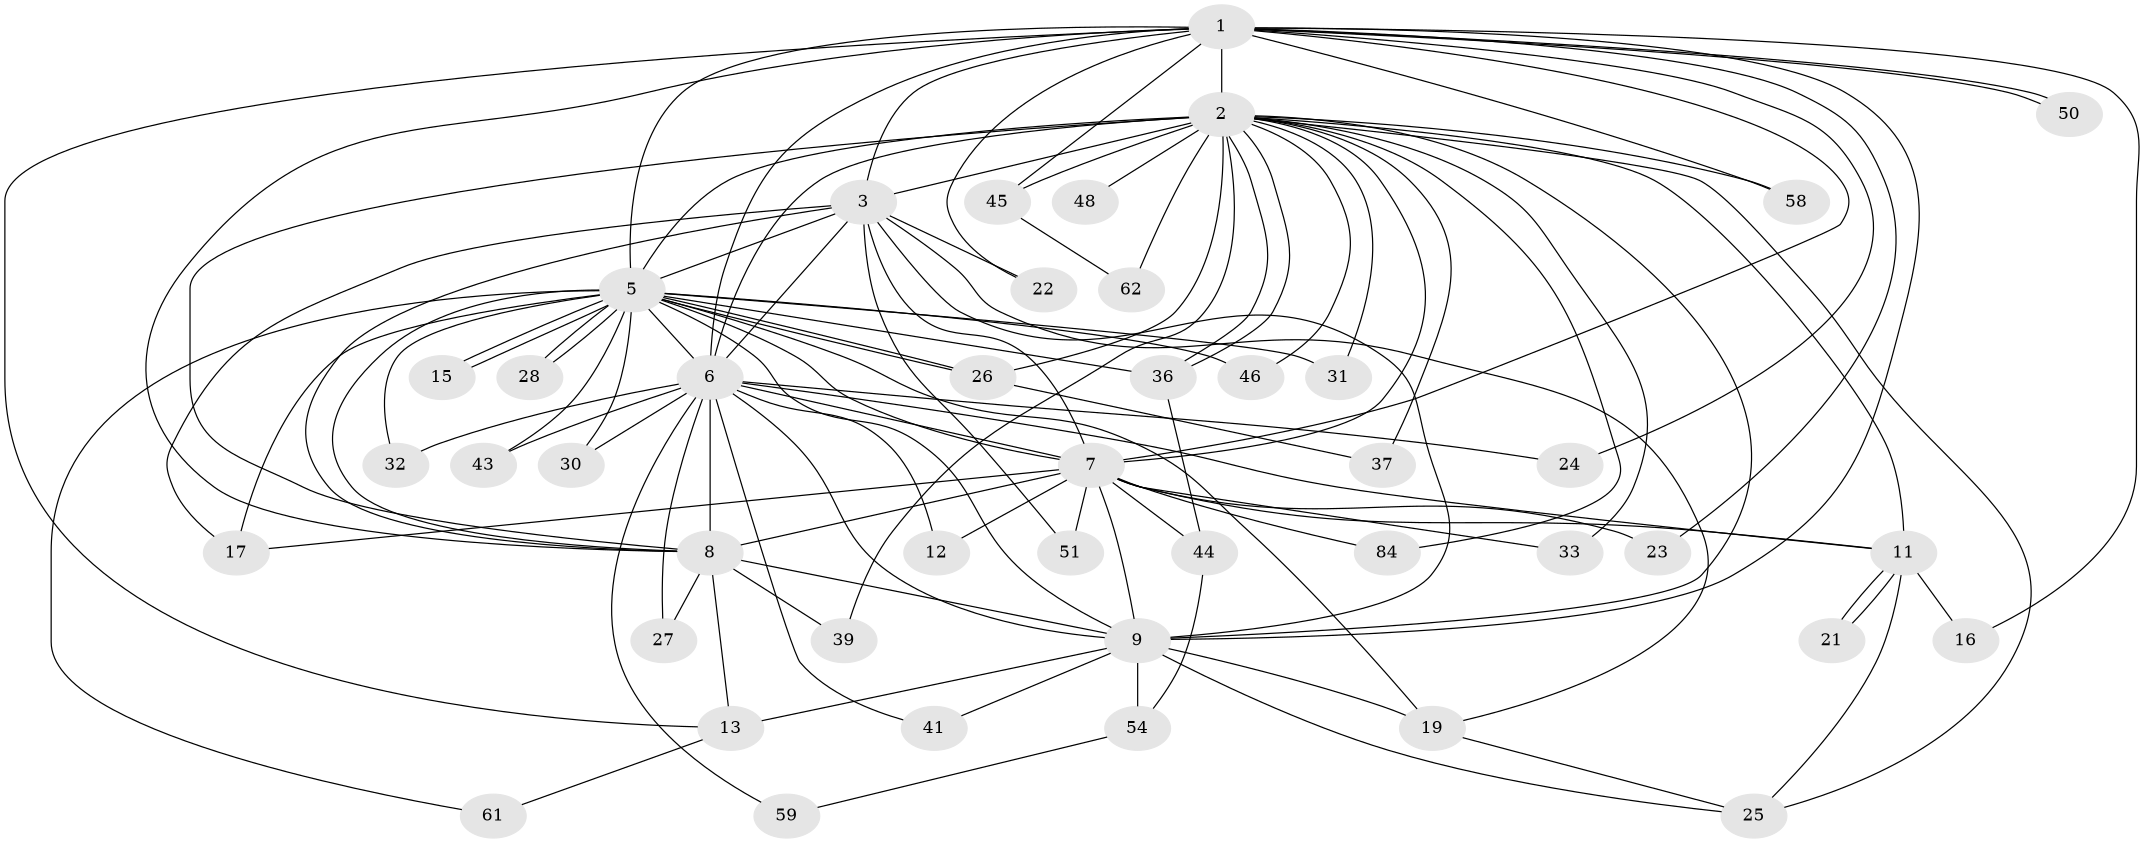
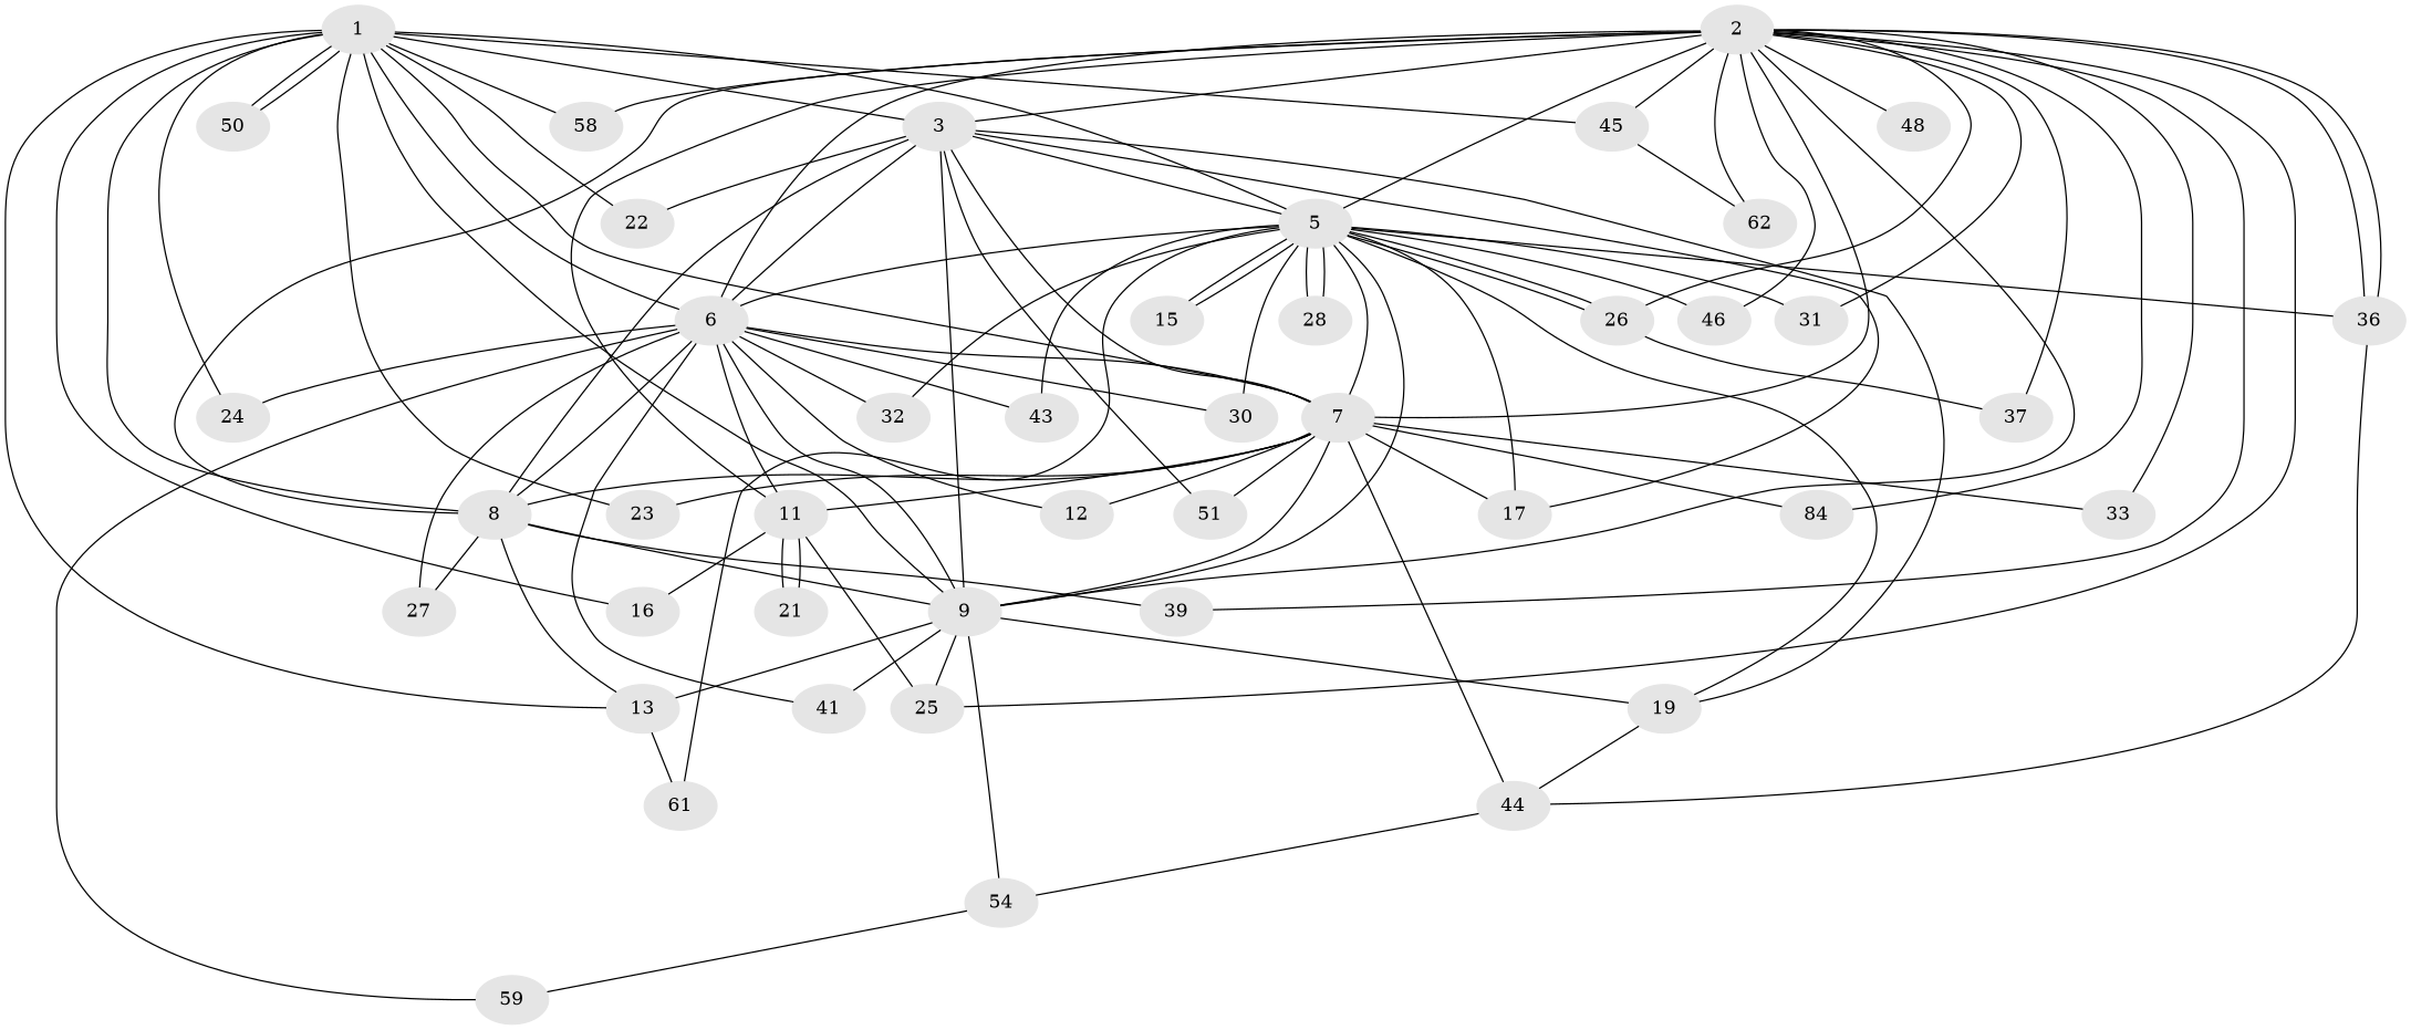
  graph {
    node [color=gray90 style=filled]
    1 [super="+29"]
    2 [super="+10"]
    3 [super="+4"]
    5 [super="+35"]
    6 [super="+34"]
    7 [super="+40"]
    8 [super="+18"]
    9 [super="+56"]
    13 [super="+20"]
    16
    22
    23 [super="+57"]
    24
    45
    50
    58
    11 [super="+42"]
    n18 [label=84]
    25 [super="+47"]
    26 [super="+52"]
    31
    33
    36 [super="+55"]
    37
    39
    46
    48
    62
    17
    19 [super="+60"]
    51
    30 [super="+38"]
    15
    28
    32
    43
    61
    12
    27
    41
    59
    44 [super="+49"]
    54
    21
-   1 -- 2 [weight=2]
    1 -- 3 [weight=2]
    1 -- 5
    1 -- 6
    1 -- 7
    1 -- 8 [weight=2]
    1 -- 9
    1 -- 13
    1 -- 16
    1 -- 22
    1 -- 23
    1 -- 24
    1 -- 45
    1 -- 50
    1 -- 50
    1 -- 58
    2 -- 3 [weight=4]
    2 -- 5 [weight=2]
    2 -- 6 [weight=2]
    2 -- 7 [weight=2]
    2 -- 8 [weight=2]
    2 -- 9 [weight=2]
    2 -- 45
    2 -- 58
    2 -- 11
    2 -- n18
    2 -- 25
    2 -- 26
    2 -- 31
    2 -- 33
    2 -- 36
    2 -- 36
    2 -- 37
    2 -- 39
    2 -- 46
    2 -- 48
    2 -- 62
    3 -- 5 [weight=2]
    3 -- 6 [weight=3]
    3 -- 7 [weight=2]
    3 -- 8 [weight=2]
    3 -- 9 [weight=2]
    3 -- 22
    3 -- 17
    3 -- 19
    3 -- 51
    5 -- 6
    5 -- 7
-   5 -- 8
    5 -- 9
    5 -- 26
    5 -- 26
    5 -- 31
    5 -- 36
    5 -- 46
    5 -- 17
    5 -- 19
    5 -- 30
    5 -- 15
    5 -- 15
    5 -- 28
    5 -- 28
    5 -- 32
    5 -- 43
    5 -- 61
    6 -- 7
    6 -- 8
    6 -- 9 [weight=2]
    6 -- 24
    6 -- 11
    6 -- 30
    6 -- 32
    6 -- 43
    6 -- 12
    6 -- 27
    6 -- 41
    6 -- 59
    7 -- 8 [weight=2]
    7 -- 9
    7 -- 23 [weight=2]
    7 -- 11
    7 -- n18
    7 -- 33
    7 -- 17
    7 -- 51
    7 -- 12
    7 -- 44
    8 -- 9
    8 -- 13
    8 -- 39
    8 -- 27
    9 -- 13 [weight=2]
    9 -- 25
    9 -- 19
    9 -- 41
    9 -- 54
    13 -- 61
    45 -- 62
    11 -- 16
    11 -- 25
    11 -- 21
    11 -- 21
    26 -- 37
    36 -- 44
-   19 -- 25
+   19 -- 44
    44 -- 54
    54 -- 59
  }
